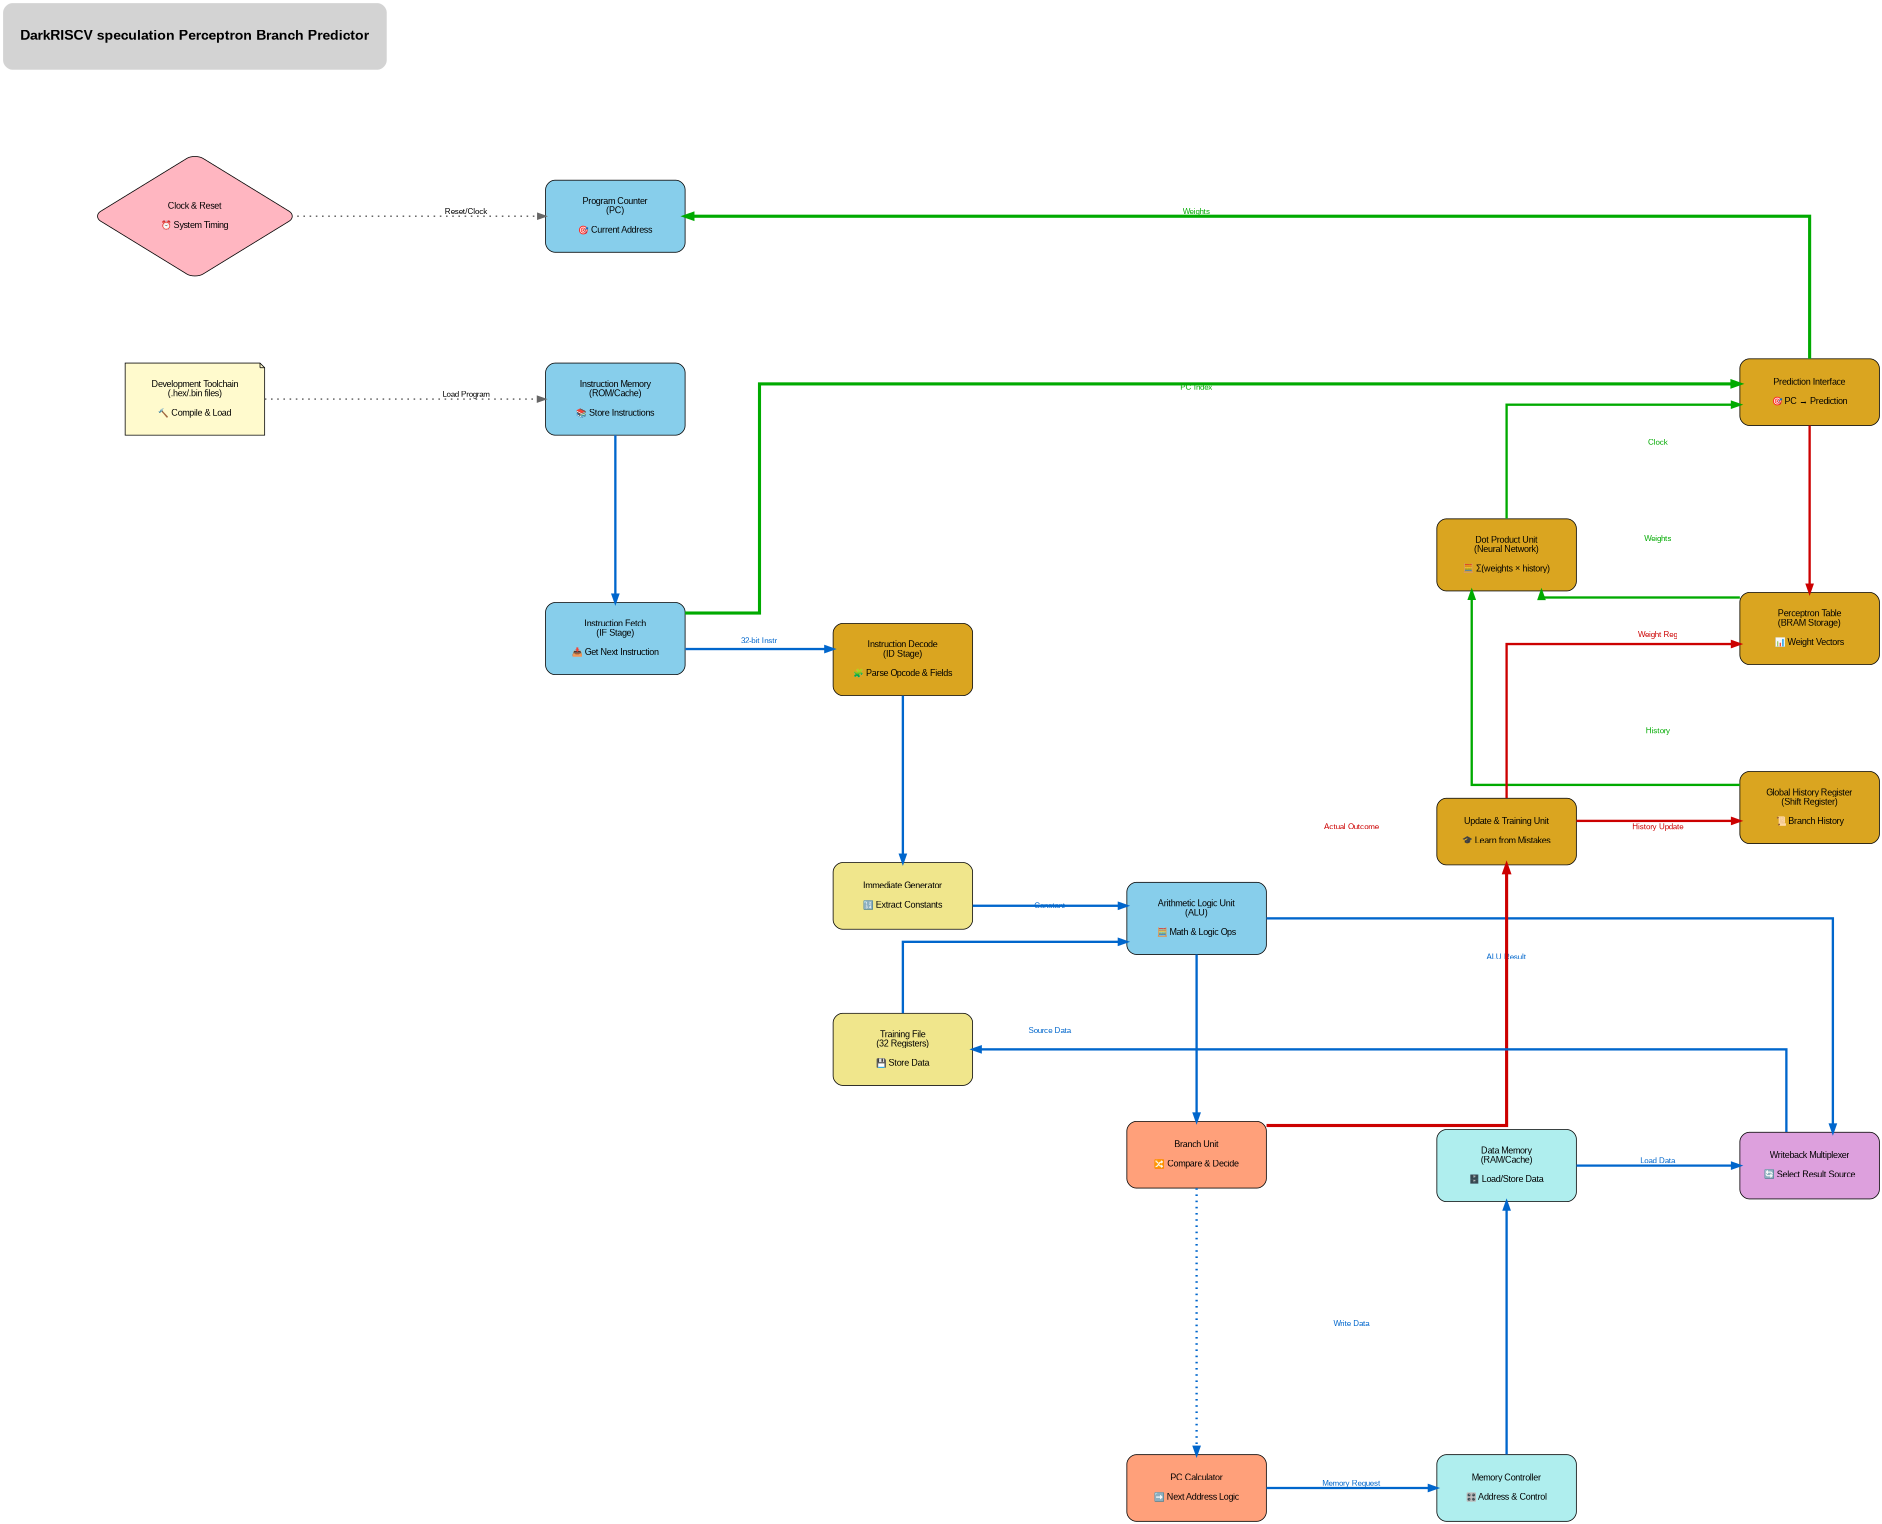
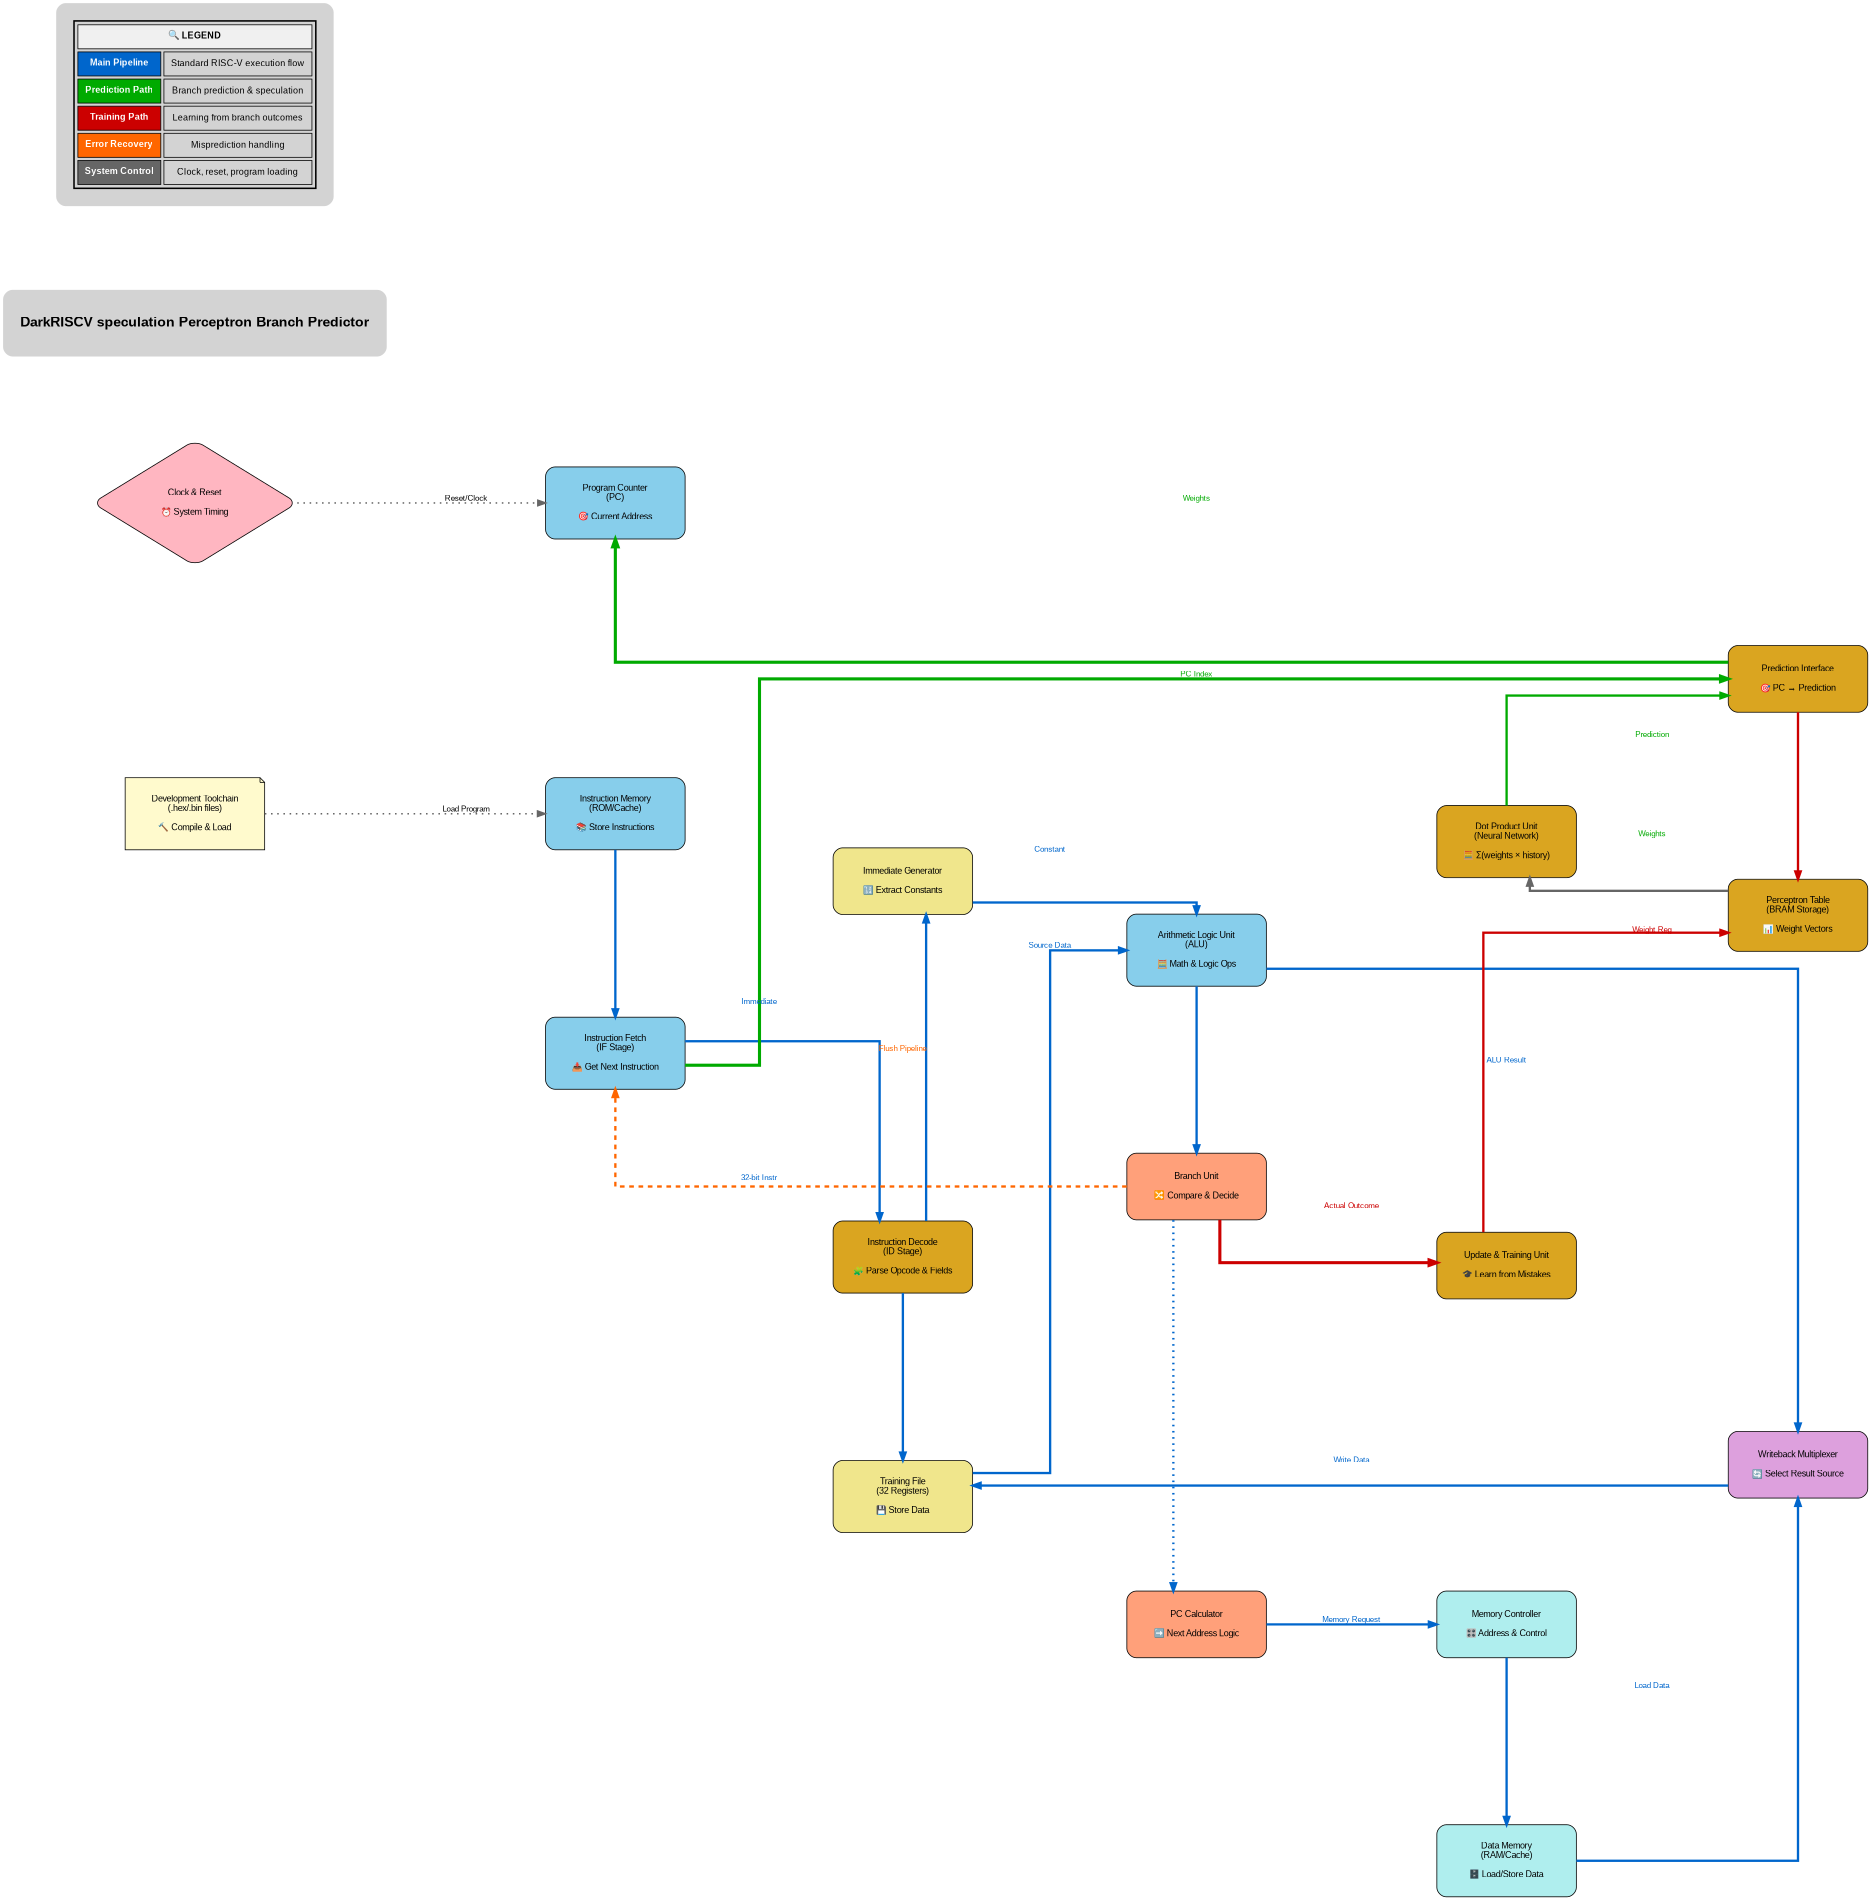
  digraph {
    fontname=Arial
    fontsize=14
    nodesep=1.5
    rankdir=LR
    ranksep=2.0
    splines=ortho
    node [fillcolor="#DAA520" fontname=Arial fontsize=11 margin=0.3 shape=box style="rounded,filled"]
    edge [color="#0066CC" fontcolor="#0066CC" fontname=Arial fontsize=10 penwidth=3]
    n1 [fillcolor="#87CEEB" height=1.2 label="Program Counter\n(PC)\n\n🎯 Current Address" width=2.5]
    n2 [fillcolor="#87CEEB" height=1.2 label="Instruction Memory\n(ROM/Cache)\n\n📚 Store Instructions" width=2.5]
    n3 [fillcolor="#87CEEB" height=1.2 label="Instruction Fetch\n(IF Stage)\n\n📥 Get Next Instruction" width=2.5]
    n4 [height=1.2 label="Instruction Decode\n(ID Stage)\n\n🧩 Parse Opcode & Fields" width=2.5]
    n5 [fillcolor="#F0E68C" height=1.2 label="Training File\n(32 Registers)\n\n💾 Store Data" width=2.5]
    n6 [fillcolor="#F0E68C" height=1.2 label="Immediate Generator\n\n🔢 Extract Constants" width=2.5]
    n7 [fillcolor="#87CEEB" height=1.2 label="Arithmetic Logic Unit\n(ALU)\n\n🧮 Math & Logic Ops" width=2.5]
    n8 [fillcolor="#FFA07A" height=1.2 label="Branch Unit\n\n🔀 Compare & Decide" width=2.5]
    n9 [fillcolor="#FFA07A" height=1.2 label="PC Calculator\n\n➡️ Next Address Logic" width=2.5]
    n10 [fillcolor="#AFEEEE" height=1.2 label="Data Memory\n(RAM/Cache)\n\n🗄️ Load/Store Data" width=2.5]
    n11 [fillcolor="#AFEEEE" height=1.2 label="Memory Controller\n\n🎛️ Address & Control" width=2.5]
    n12 [fillcolor="#DDA0DD" height=1.2 label="Writeback Multiplexer\n\n🔄 Select Result Source" width=2.5]
    n13 [height=1.2 label="Prediction Interface\n\n🎯 PC → Prediction" width=2.5]
    n14 [height=1.2 label="Perceptron Table\n(BRAM Storage)\n\n📊 Weight Vectors" width=2.5]
-   n15 [height=1.2 label="Global History Register\n(Shift Register)\n\n📜 Branch History" width=2.5]
    n16 [height=1.2 label="Dot Product Unit\n(Neural Network)\n\n🧮 Σ(weights × history)" width=2.5]
    n17 [height=1.2 label="Update & Training Unit\n\n🎓 Learn from Mistakes" width=2.5]
    n18 [fontname="Arial Bold" fontsize=18 height=1.2 label="DarkRISCV speculation Perceptron Branch Predictor" shape=plaintext width=2.0 fillcolor=""]
    n19 [fillcolor="#FFFACD" height=1.2 label="Development Toolchain\n(.hex/.bin files)\n\n🔨 Compile & Load" shape=note width=2.5]
    n20 [fillcolor="#FFB6C1" height=1.2 label="Clock & Reset\n\n⏰ System Timing" shape=diamond width=2.0]
+   n21 [fontsize=12 height=1.2 label=<             <TABLE BORDER="2" CELLBORDER="1" CELLSPACING="4" CELLPADDING="8">             <TR><TD COLSPAN="2" BGCOLOR="#F0F0F0"><B>🔍 LEGEND</B></TD></TR>             <TR><TD BGCOLOR="#0066CC"><FONT COLOR="white"><B>Main Pipeline</B></FONT></TD><TD>Standard RISC-V execution flow</TD></TR>             <TR><TD BGCOLOR="#00AA00"><FONT COLOR="white"><B>Prediction Path</B></FONT></TD><TD>Branch prediction &amp; speculation</TD></TR>             <TR><TD BGCOLOR="#CC0000"><FONT COLOR="white"><B>Training Path</B></FONT></TD><TD>Learning from branch outcomes</TD></TR>             <TR><TD BGCOLOR="#FF6600"><FONT COLOR="white"><B>Error Recovery</B></FONT></TD><TD>Misprediction handling</TD></TR>             <TR><TD BGCOLOR="#666666"><FONT COLOR="white"><B>System Control</B></FONT></TD><TD>Clock, reset, program loading</TD></TR>             </TABLE>         > shape=plaintext width=2.0 fillcolor=""]
    subgraph cluster_1 {
      fillcolor="#F0F8FF"
      fontname="Arial Bold"
      label="✍️ WRITEBACK STAGE"
      style="rounded,filled"
    }
    subgraph sub_2 {
      rank=same
      n1
      n2
      n3
    }
    subgraph sub_3 {
      rank=same
      n4
      n5
      n6
    }
    subgraph cluster_4 {
      fillcolor="#E0FFFF"
      fontname="Arial Bold"
      label="💽 MEMORY STAGE"
      style="rounded,filled"
    }
    subgraph sub_5 {
      rank=same
      n7
      n8
      n9
    }
    subgraph sub_6 {
      rank=same
      n10
      n11
    }
    subgraph cluster_7 {
      fillcolor="#FFE4E1"
      fontname="Arial Bold"
      label="⚙️ EXECUTE STAGE"
      style="rounded,filled"
    }
    subgraph sub_8 {
      rank=same
      n12
    }
    subgraph sub_9 {
      rank=same
      n13
      n14
-     n15
    }
    subgraph cluster_10 {
      fillcolor="#FFF8DC"
      fontname="Arial Bold"
      label="🔍 DECODE STAGE"
      style="rounded,filled"
    }
    subgraph sub_11 {
      rank=same
      n16
      n17
    }
    subgraph cluster_12 {
      fillcolor="#F5F5DC"
      fontname="Arial Bold"
      label="🧠 PERCEPTRON BRANCH PREDICTOR"
      style="rounded,filled"
    }
    subgraph cluster_13 {
      fillcolor="#E6F3FF"
      fontname="Arial Bold"
      label="📍 INSTRUCTION FETCH STAGE"
      style="rounded,filled"
    }
    n2 -> n3 [label=Instruction style=bold]
    n3 -> n4 [label="32-bit Instr"]
    n3 -> n13 [color="#00AA00" fontcolor="#00AA00" label="PC Index" penwidth=4 style=bold]
+   n4 -> n5 [label="Reg Addresses"]
    n4 -> n6 [label=Immediate]
    n5 -> n7 [label="Source Data"]
    n6 -> n7 [label=Constant style=bold]
    n7 -> n8 [label="Compare Result"]
    n7 -> n12 [label="ALU Result"]
+   n8 -> n3 [color="#FF6600" fontcolor="#FF6600" label="Flush Pipeline" style=dashed]
    n8 -> n9 [label="Branch Decision" style=dotted]
    n8 -> n17 [color="#CC0000" fontcolor="#CC0000" label="Actual Outcome" penwidth=4 style=bold]
    n9 -> n11 [label="Memory Request"]
    n10 -> n12 [label="Load Data"]
    n11 -> n10 [label="Address/Data"]
    n12 -> n5 [label="Write Data"]
    n13 -> n1 [color="#00AA00" fontcolor="#00AA00" label=Weights penwidth=4 style=bold]
    n13 -> n14 [color="#CC0000" fontcolor="#00AA00" label=Lookup]
-   n14 -> n16 [color="#00AA00" fontcolor="#00AA00" label=Weights]
-   n15 -> n16 [color="#00AA00" fontcolor="#00AA00" label=History]
-   n16 -> n13 [color="#00AA00" fontcolor="#00AA00" label=Clock]
+   n14 -> n16 [color="#666666" fontcolor="#00AA00" label=Weights]
+   n16 -> n13 [color="#00AA00" fontcolor="#00AA00" label=Prediction]
    n17 -> n14 [color="#CC0000" fontcolor="#CC0000" label="Weight Reg"]
-   n17 -> n15 [color="#CC0000" fontcolor="#CC0000" label="History Update"]
    n19 -> n2 [color="#666666" label="Load Program" penwidth=2 style=dotted fontcolor=""]
    n20 -> n1 [color="#666666" label="Reset/Clock" penwidth=2 style=dotted fontcolor=""]
  }
